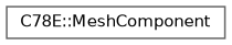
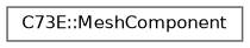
  digraph {
    rankdir=TB
-   n1 [color=grey40 fillcolor=white fontname=Helvetica fontsize=10 height=0.2 label="C78E::MeshComponent" shape=box style=filled width=0.4]
+   n1 [color=grey40 fillcolor=white fontname=Helvetica fontsize=10 height=0.2 label="C73E::MeshComponent" shape=box style=filled width=0.4]
  }
